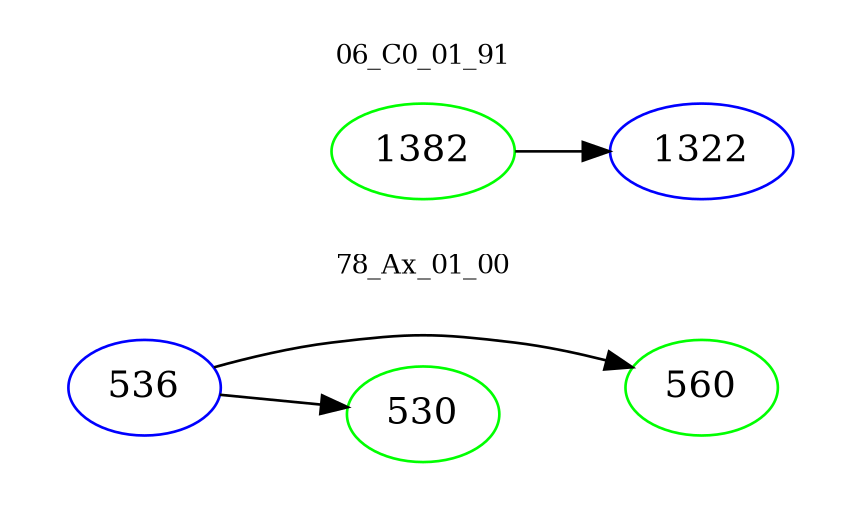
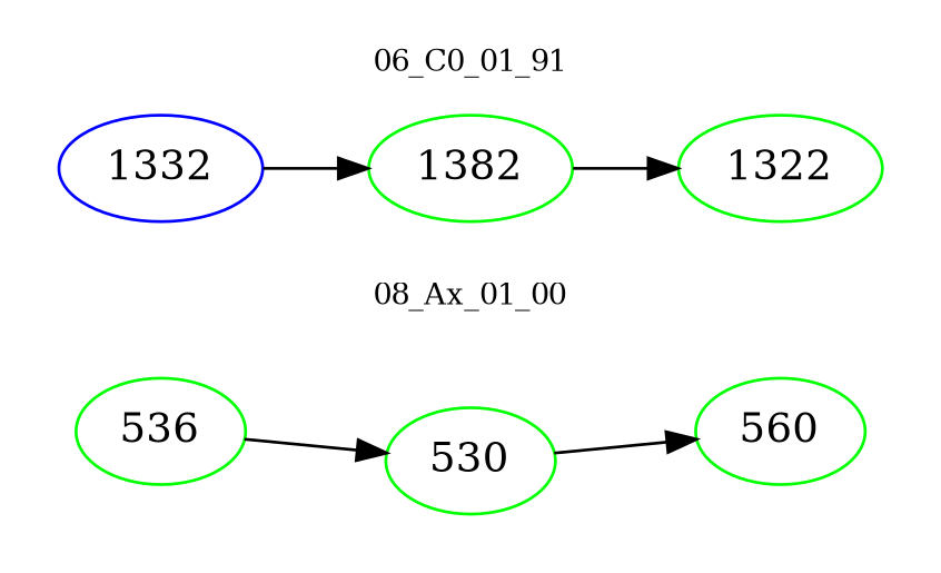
  digraph {
    rankdir=LR
    node [color=green]
    edge [color=black]
-   n1 [color=blue label=536]
+   n1 [label=536]
    n2 [label=530]
    n3 [label=560]
+   n4 [color=blue label=1332]
    n5 [label=1382]
-   n6 [color=blue label=1322]
+   n6 [label=1322]
    subgraph cluster_1 {
      color=white
      fontsize=10
-     label="78_Ax_01_00"
+     label="08_Ax_01_00"
      n1
      n2
      n3
    }
    subgraph cluster_2 {
      color=white
      fontsize=10
      label="06_C0_01_91"
+     n4
      n5
      n6
    }
    n1 -> n2
-   n1 -> n3
+   n2 -> n3
+   n4 -> n5
    n5 -> n6
  }
